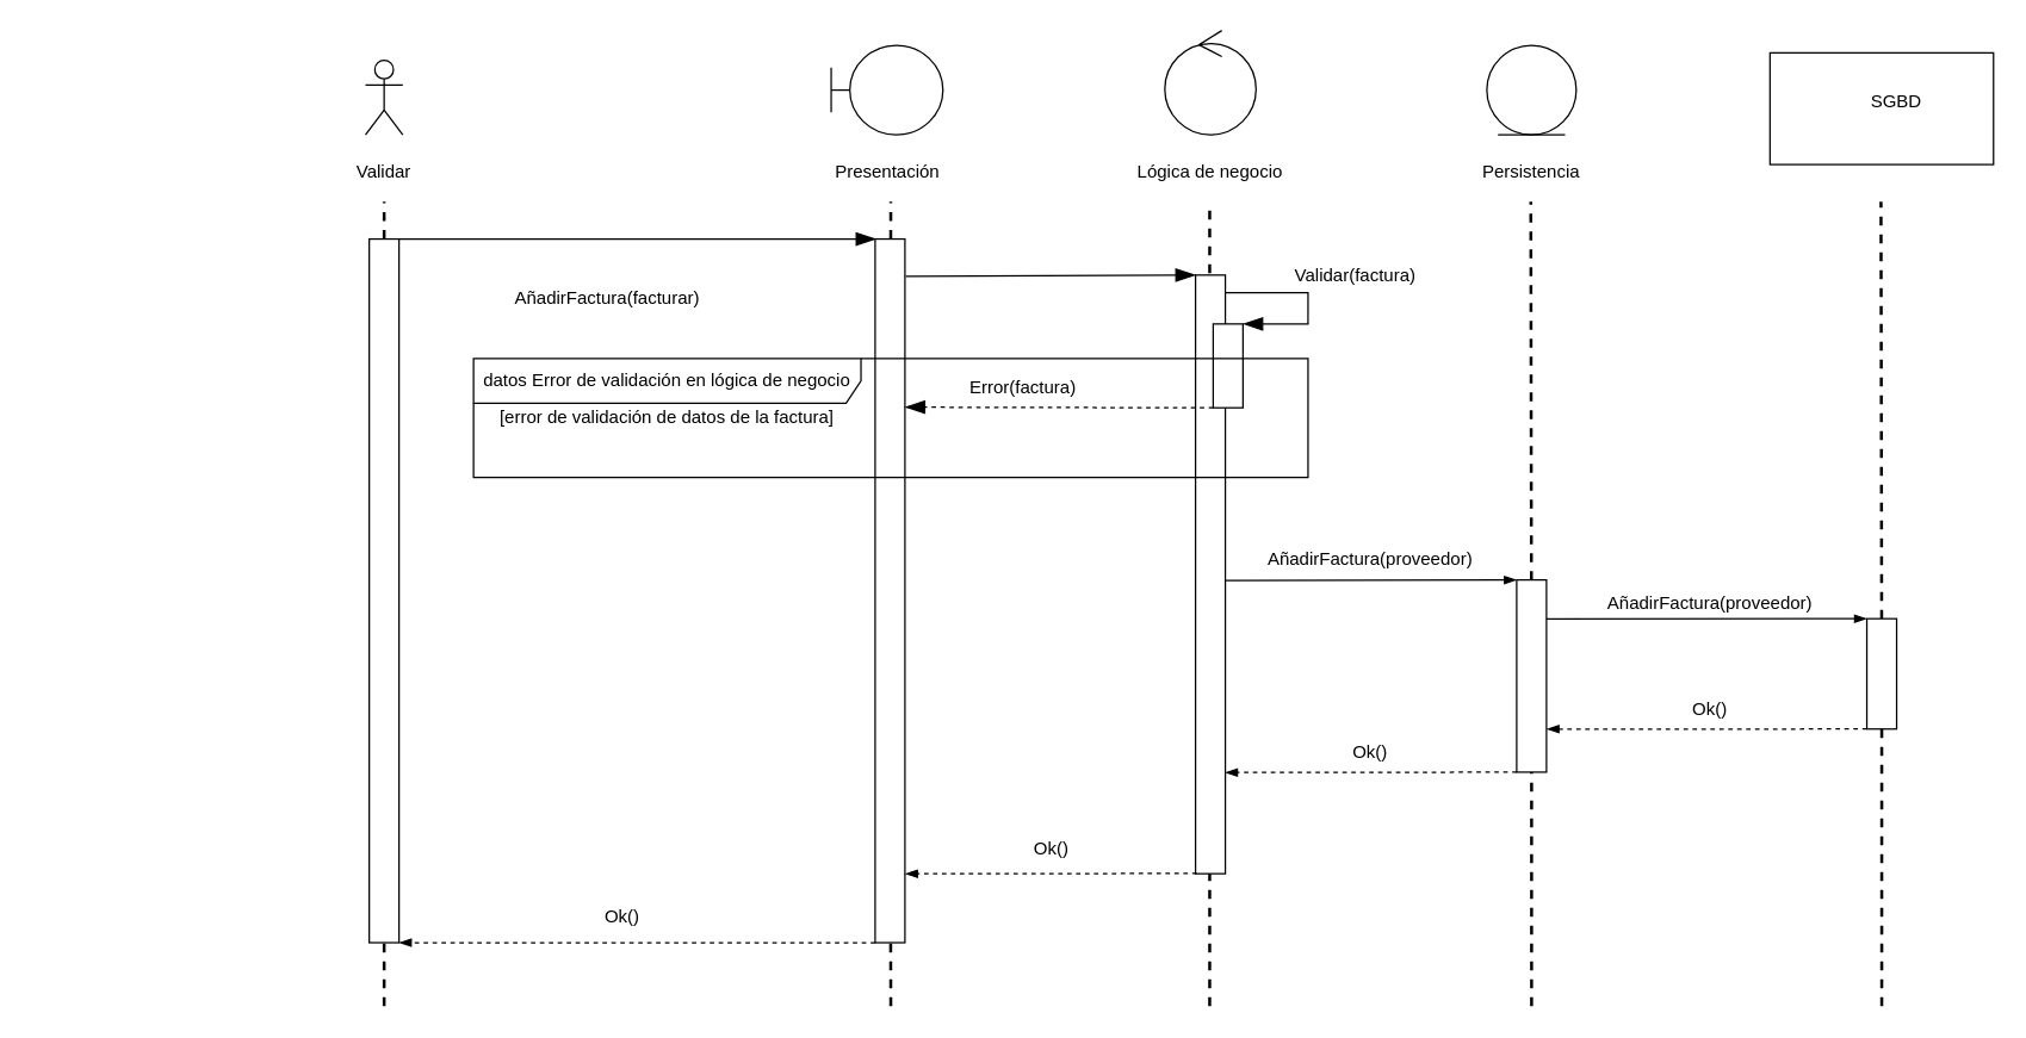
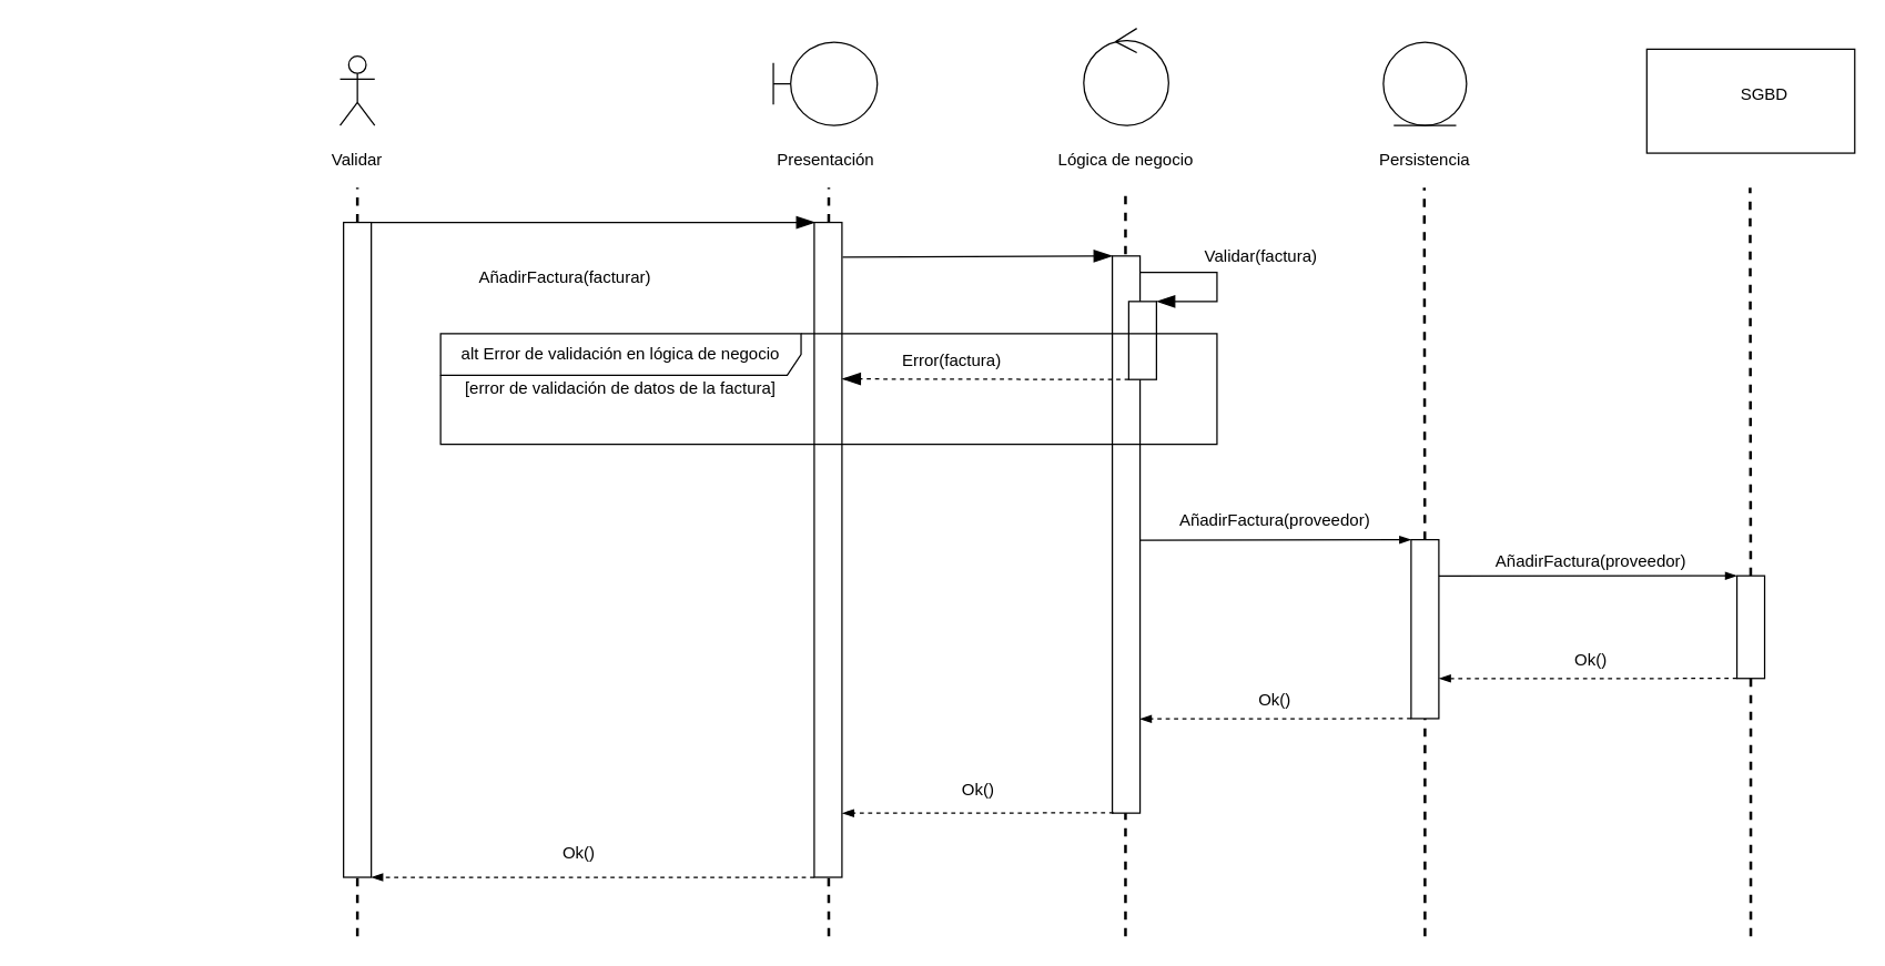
  <mxCell id="0" />
  <mxCell id="1" parent="0" />
  <mxCell id="2" value="" style="group" parent="1" vertex="1" connectable="0"><mxGeometry x="1187" y="35" width="150" height="75" as="geometry" /></mxCell>
  <mxCell id="3" value="" style="rounded=0;whiteSpace=wrap;html=1;fontColor=none;" parent="2" vertex="1"><mxGeometry width="150" height="75" as="geometry" /></mxCell>
  <mxCell id="4" value="SGBD" style="text;html=1;strokeColor=none;fillColor=none;align=center;verticalAlign=middle;whiteSpace=wrap;rounded=0;fontColor=none;" parent="2" vertex="1"><mxGeometry x="60" y="20" width="50" height="25" as="geometry" /></mxCell>
  <mxCell id="5" value="" style="group" parent="1" vertex="1" connectable="0"><mxGeometry x="997" y="30" width="60" height="95" as="geometry" /></mxCell>
  <mxCell id="6" value="" style="ellipse;shape=umlEntity;whiteSpace=wrap;html=1;" parent="5" vertex="1"><mxGeometry width="60" height="60" as="geometry" /></mxCell>
  <mxCell id="7" value="Persistencia" style="text;html=1;strokeColor=none;fillColor=none;align=center;verticalAlign=middle;whiteSpace=wrap;rounded=0;fontColor=none;" parent="5" vertex="1"><mxGeometry x="10" y="75" width="40" height="20" as="geometry" /></mxCell>
  <mxCell id="8" value="" style="group" parent="1" vertex="1" connectable="0"><mxGeometry x="757" y="20" width="109" height="105" as="geometry" /></mxCell>
  <mxCell id="9" value="" style="ellipse;shape=umlControl;whiteSpace=wrap;html=1;" parent="8" vertex="1"><mxGeometry x="23.88" width="61.25" height="70" as="geometry" /></mxCell>
  <mxCell id="10" value="Lógica de negocio" style="text;html=1;strokeColor=none;fillColor=none;align=center;verticalAlign=middle;whiteSpace=wrap;rounded=0;fontColor=none;" parent="8" vertex="1"><mxGeometry y="85" width="109" height="20" as="geometry" /></mxCell>
  <mxCell id="11" value="" style="group" parent="1" vertex="1" connectable="0"><mxGeometry x="557" y="30" width="75" height="95" as="geometry" /></mxCell>
  <mxCell id="12" value="" style="shape=umlBoundary;whiteSpace=wrap;html=1;" parent="11" vertex="1"><mxGeometry width="75" height="60" as="geometry" /></mxCell>
  <mxCell id="13" value="Presentación" style="text;html=1;strokeColor=none;fillColor=none;align=center;verticalAlign=middle;whiteSpace=wrap;rounded=0;fontColor=none;" parent="11" vertex="1"><mxGeometry x="17.5" y="75" width="40" height="20" as="geometry" /></mxCell>
  <mxCell id="14" value="" style="endArrow=none;dashed=1;html=1;fontColor=none;strokeWidth=2;" parent="1" source="24" edge="1"><mxGeometry width="50" height="50" relative="1" as="geometry"><mxPoint x="597" y="879" as="sourcePoint" /><mxPoint x="597" y="135" as="targetPoint" /></mxGeometry></mxCell>
  <mxCell id="15" value="" style="endArrow=none;dashed=1;html=1;fontColor=none;strokeWidth=2;" parent="1" edge="1"><mxGeometry width="50" height="50" relative="1" as="geometry"><mxPoint x="811" y="675" as="sourcePoint" /><mxPoint x="811" y="135" as="targetPoint" /></mxGeometry></mxCell>
  <mxCell id="16" value="" style="endArrow=none;dashed=1;html=1;fontColor=none;strokeWidth=2;" parent="1" source="37" edge="1"><mxGeometry width="50" height="50" relative="1" as="geometry"><mxPoint x="1027" y="875" as="sourcePoint" /><mxPoint x="1026.5" y="135" as="targetPoint" /></mxGeometry></mxCell>
  <mxCell id="17" value="" style="endArrow=none;dashed=1;html=1;fontColor=none;strokeWidth=2;" parent="1" source="41" edge="1"><mxGeometry width="50" height="50" relative="1" as="geometry"><mxPoint x="1262" y="875" as="sourcePoint" /><mxPoint x="1261.5" y="135" as="targetPoint" /></mxGeometry></mxCell>
  <mxCell id="18" value="" style="group" parent="1" vertex="1" connectable="0"><mxGeometry x="237" y="40" width="40" height="85" as="geometry" /></mxCell>
  <mxCell id="19" value="Actor" style="shape=umlActor;verticalLabelPosition=bottom;verticalAlign=top;html=1;outlineConnect=0;noLabel=1;fontColor=none;" parent="18" vertex="1"><mxGeometry x="7.5" width="25" height="50" as="geometry" /></mxCell>
  <mxCell id="20" value="Validar" style="text;html=1;strokeColor=none;fillColor=none;align=center;verticalAlign=middle;whiteSpace=wrap;rounded=0;fontColor=none;" parent="18" vertex="1"><mxGeometry y="65" width="40" height="20" as="geometry" /></mxCell>
  <mxCell id="21" value="" style="endArrow=none;dashed=1;html=1;fontColor=none;strokeWidth=2;" parent="1" source="22" edge="1"><mxGeometry width="50" height="50" relative="1" as="geometry"><mxPoint x="257" y="879" as="sourcePoint" /><mxPoint x="257" y="135" as="targetPoint" /></mxGeometry></mxCell>
  <mxCell id="22" value="" style="rounded=0;whiteSpace=wrap;html=1;fontColor=none;rotation=90;" parent="1" vertex="1"><mxGeometry x="20.75" y="386.25" width="472.5" height="20" as="geometry" /></mxCell>
  <mxCell id="23" value="" style="endArrow=none;dashed=1;html=1;fontColor=none;strokeWidth=2;" parent="1" target="22" edge="1"><mxGeometry width="50" height="50" relative="1" as="geometry"><mxPoint x="257" y="675" as="sourcePoint" /><mxPoint x="257" y="135" as="targetPoint" /></mxGeometry></mxCell>
  <mxCell id="24" value="" style="rounded=0;whiteSpace=wrap;html=1;fontColor=none;rotation=90;" parent="1" vertex="1"><mxGeometry x="360.25" y="386.25" width="472.5" height="20" as="geometry" /></mxCell>
  <mxCell id="25" value="" style="endArrow=none;dashed=1;html=1;fontColor=none;strokeWidth=2;" parent="1" target="24" edge="1"><mxGeometry width="50" height="50" relative="1" as="geometry"><mxPoint x="597" y="675" as="sourcePoint" /><mxPoint x="597" y="135" as="targetPoint" /></mxGeometry></mxCell>
  <mxCell id="26" value="" style="endArrow=blockThin;html=1;strokeWidth=1;fontColor=none;endFill=1;endSize=11;" parent="1" edge="1"><mxGeometry width="50" height="50" relative="1" as="geometry"><mxPoint x="267" y="160" as="sourcePoint" /><mxPoint x="587" y="160" as="targetPoint" /></mxGeometry></mxCell>
  <mxCell id="27" value="AñadirFactura(facturar)" style="text;html=1;strokeColor=none;fillColor=none;align=center;verticalAlign=middle;whiteSpace=wrap;rounded=0;" parent="1" vertex="1"><mxGeometry x="387" y="190" width="40" height="20" as="geometry" /></mxCell>
  <mxCell id="28" value="" style="rounded=0;whiteSpace=wrap;html=1;fontColor=none;rotation=90;" parent="1" vertex="1"><mxGeometry x="610.52" y="375.2" width="401.97" height="20" as="geometry" /></mxCell>
  <mxCell id="29" value="" style="endArrow=blockThin;html=1;strokeWidth=1;fontColor=none;endFill=1;endSize=11;entryX=0;entryY=1;entryDx=0;entryDy=0;" parent="1" target="28" edge="1"><mxGeometry width="50" height="50" relative="1" as="geometry"><mxPoint x="607" y="185" as="sourcePoint" /><mxPoint x="802" y="184" as="targetPoint" /></mxGeometry></mxCell>
  <mxCell id="30" value="" style="rounded=0;whiteSpace=wrap;html=1;fontColor=none;rotation=90;" parent="1" vertex="1"><mxGeometry x="795.2" y="235.19" width="56.3" height="20" as="geometry" /></mxCell>
  <mxCell id="31" value="[error de validación de datos de la factura]" style="text;html=1;strokeColor=none;fillColor=none;align=center;verticalAlign=middle;whiteSpace=wrap;rounded=0;" parent="1" vertex="1"><mxGeometry x="327" y="270.19" width="240" height="20" as="geometry" /></mxCell>
  <mxCell id="32" value="" style="endArrow=blockThin;html=1;strokeWidth=1;fontColor=none;endFill=1;endSize=11;entryX=0;entryY=0;entryDx=0;entryDy=0;rounded=0;" parent="1" target="30" edge="1"><mxGeometry width="50" height="50" relative="1" as="geometry"><mxPoint x="821.5" y="196" as="sourcePoint" /><mxPoint x="917" y="245" as="targetPoint" /><Array as="points"><mxPoint x="877" y="196" /><mxPoint x="877" y="217" /></Array></mxGeometry></mxCell>
  <mxCell id="33" value="Validar(factura)" style="text;html=1;strokeColor=none;fillColor=none;align=center;verticalAlign=middle;whiteSpace=wrap;rounded=0;" parent="1" vertex="1"><mxGeometry x="889" y="175" width="40" height="20" as="geometry" /></mxCell>
  <mxCell id="34" value="" style="endArrow=blockThin;html=1;strokeWidth=1;fontColor=none;endFill=1;endSize=11;exitX=1;exitY=1;exitDx=0;exitDy=0;entryX=0.239;entryY=-0.006;entryDx=0;entryDy=0;entryPerimeter=0;dashed=1;" parent="1" source="30" target="24" edge="1"><mxGeometry width="50" height="50" relative="1" as="geometry"><mxPoint x="599.5" y="270.69" as="sourcePoint" /><mxPoint x="657" y="305" as="targetPoint" /></mxGeometry></mxCell>
- <mxCell id="35" value="datos Error de validación en lógica de negocio" style="shape=umlFrame;whiteSpace=wrap;html=1;width=260;height=30;" parent="1" vertex="1"><mxGeometry y="240.29" width="560" height="79.81" as="geometry" x="317" /></mxCell>
+ <mxCell id="35" value="alt Error de validación en lógica de negocio" style="shape=umlFrame;whiteSpace=wrap;html=1;width=260;height=30;" parent="1" vertex="1"><mxGeometry y="240.29" width="560" height="79.81" as="geometry" x="317" /></mxCell>
  <mxCell id="36" value="Error(factura)" style="text;html=1;strokeColor=none;fillColor=none;align=center;verticalAlign=middle;whiteSpace=wrap;rounded=0;" parent="1" vertex="1"><mxGeometry x="666" y="250.19" width="40" height="20" as="geometry" /></mxCell>
  <mxCell id="37" value="" style="rounded=0;whiteSpace=wrap;html=1;fontColor=none;rotation=90;" parent="1" vertex="1"><mxGeometry x="962.47" y="443.46" width="129.07" height="20" as="geometry" /></mxCell>
  <mxCell id="38" value="" style="endArrow=none;dashed=1;html=1;fontColor=none;strokeWidth=2;" parent="1" target="37" edge="1"><mxGeometry width="50" height="50" relative="1" as="geometry"><mxPoint x="1027" y="675" as="sourcePoint" /><mxPoint x="1026.5" y="135" as="targetPoint" /></mxGeometry></mxCell>
  <mxCell id="39" value="" style="endArrow=blockThin;html=1;endFill=1;exitX=0.51;exitY=0.025;exitDx=0;exitDy=0;exitPerimeter=0;" parent="1" source="28" edge="1"><mxGeometry width="50" height="50" relative="1" as="geometry"><mxPoint x="823" y="389" as="sourcePoint" /><mxPoint x="1017" y="389" as="targetPoint" /></mxGeometry></mxCell>
  <mxCell id="40" value="AñadirFactura(proveedor)" style="text;html=1;strokeColor=none;fillColor=none;align=center;verticalAlign=middle;whiteSpace=wrap;rounded=0;" parent="1" vertex="1"><mxGeometry x="899" y="365" width="40" height="20" as="geometry" /></mxCell>
  <mxCell id="41" value="" style="rounded=0;whiteSpace=wrap;html=1;fontColor=none;rotation=90;" parent="1" vertex="1"><mxGeometry x="1224.96" y="442" width="74.07" height="20" as="geometry" /></mxCell>
  <mxCell id="42" value="" style="endArrow=none;dashed=1;html=1;fontColor=none;strokeWidth=2;" parent="1" target="41" edge="1"><mxGeometry width="50" height="50" relative="1" as="geometry"><mxPoint x="1262" y="675" as="sourcePoint" /><mxPoint x="1261.5" y="135" as="targetPoint" /></mxGeometry></mxCell>
  <mxCell id="43" value="" style="endArrow=blockThin;html=1;exitX=1;exitY=0;exitDx=0;exitDy=0;endFill=1;entryX=0;entryY=1;entryDx=0;entryDy=0;" parent="1" target="41" edge="1"><mxGeometry width="50" height="50" relative="1" as="geometry"><mxPoint x="1036.995" y="415.125" as="sourcePoint" /><mxPoint x="1232.49" y="415" as="targetPoint" /></mxGeometry></mxCell>
  <mxCell id="44" value="AñadirFactura(proveedor)" style="text;html=1;strokeColor=none;fillColor=none;align=center;verticalAlign=middle;whiteSpace=wrap;rounded=0;" parent="1" vertex="1"><mxGeometry x="1127" y="395" width="40" height="20" as="geometry" /></mxCell>
  <mxCell id="45" value="" style="endArrow=blockThin;html=1;exitX=1;exitY=1;exitDx=0;exitDy=0;endFill=1;dashed=1;entryX=0.776;entryY=-0.008;entryDx=0;entryDy=0;entryPerimeter=0;" parent="1" source="41" target="37" edge="1"><mxGeometry width="50" height="50" relative="1" as="geometry"><mxPoint x="1097" y="525" as="sourcePoint" /><mxPoint x="1039" y="489" as="targetPoint" /></mxGeometry></mxCell>
  <mxCell id="46" value="Ok()" style="text;html=1;strokeColor=none;fillColor=none;align=center;verticalAlign=middle;whiteSpace=wrap;rounded=0;" parent="1" vertex="1"><mxGeometry x="1127" y="466" width="40" height="20" as="geometry" /></mxCell>
  <mxCell id="47" value="" style="endArrow=blockThin;html=1;exitX=1;exitY=1;exitDx=0;exitDy=0;endFill=1;dashed=1;entryX=0.831;entryY=0.006;entryDx=0;entryDy=0;entryPerimeter=0;" parent="1" source="37" target="28" edge="1"><mxGeometry width="50" height="50" relative="1" as="geometry"><mxPoint x="1018.005" y="519.995" as="sourcePoint" /><mxPoint x="822" y="519" as="targetPoint" /></mxGeometry></mxCell>
  <mxCell id="48" value="Ok()" style="text;html=1;strokeColor=none;fillColor=none;align=center;verticalAlign=middle;whiteSpace=wrap;rounded=0;" parent="1" vertex="1"><mxGeometry x="899" y="495" width="40" height="20" as="geometry" /></mxCell>
  <mxCell id="49" value="" style="endArrow=blockThin;html=1;exitX=1;exitY=1;exitDx=0;exitDy=0;endFill=1;dashed=1;entryX=0.831;entryY=0.006;entryDx=0;entryDy=0;entryPerimeter=0;" parent="1" edge="1"><mxGeometry width="50" height="50" relative="1" as="geometry"><mxPoint x="802.315" y="585.995" as="sourcePoint" /><mxPoint x="606.695" y="586.252" as="targetPoint" /></mxGeometry></mxCell>
  <mxCell id="50" value="" style="endArrow=blockThin;html=1;exitX=1;exitY=1;exitDx=0;exitDy=0;endFill=1;dashed=1;entryX=1;entryY=0;entryDx=0;entryDy=0;" parent="1" source="24" target="22" edge="1"><mxGeometry width="50" height="50" relative="1" as="geometry"><mxPoint x="585.625" y="632.005" as="sourcePoint" /><mxPoint x="390.005" y="632.262" as="targetPoint" /></mxGeometry></mxCell>
  <mxCell id="51" value="Ok()" style="text;html=1;strokeColor=none;fillColor=none;align=center;verticalAlign=middle;whiteSpace=wrap;rounded=0;" parent="1" vertex="1"><mxGeometry x="684.5" y="560" width="40" height="20" as="geometry" /></mxCell>
  <mxCell id="52" value="Ok()" style="text;html=1;strokeColor=none;fillColor=none;align=center;verticalAlign=middle;whiteSpace=wrap;rounded=0;" parent="1" vertex="1"><mxGeometry x="397" y="605" width="40" height="20" as="geometry" /></mxCell>
